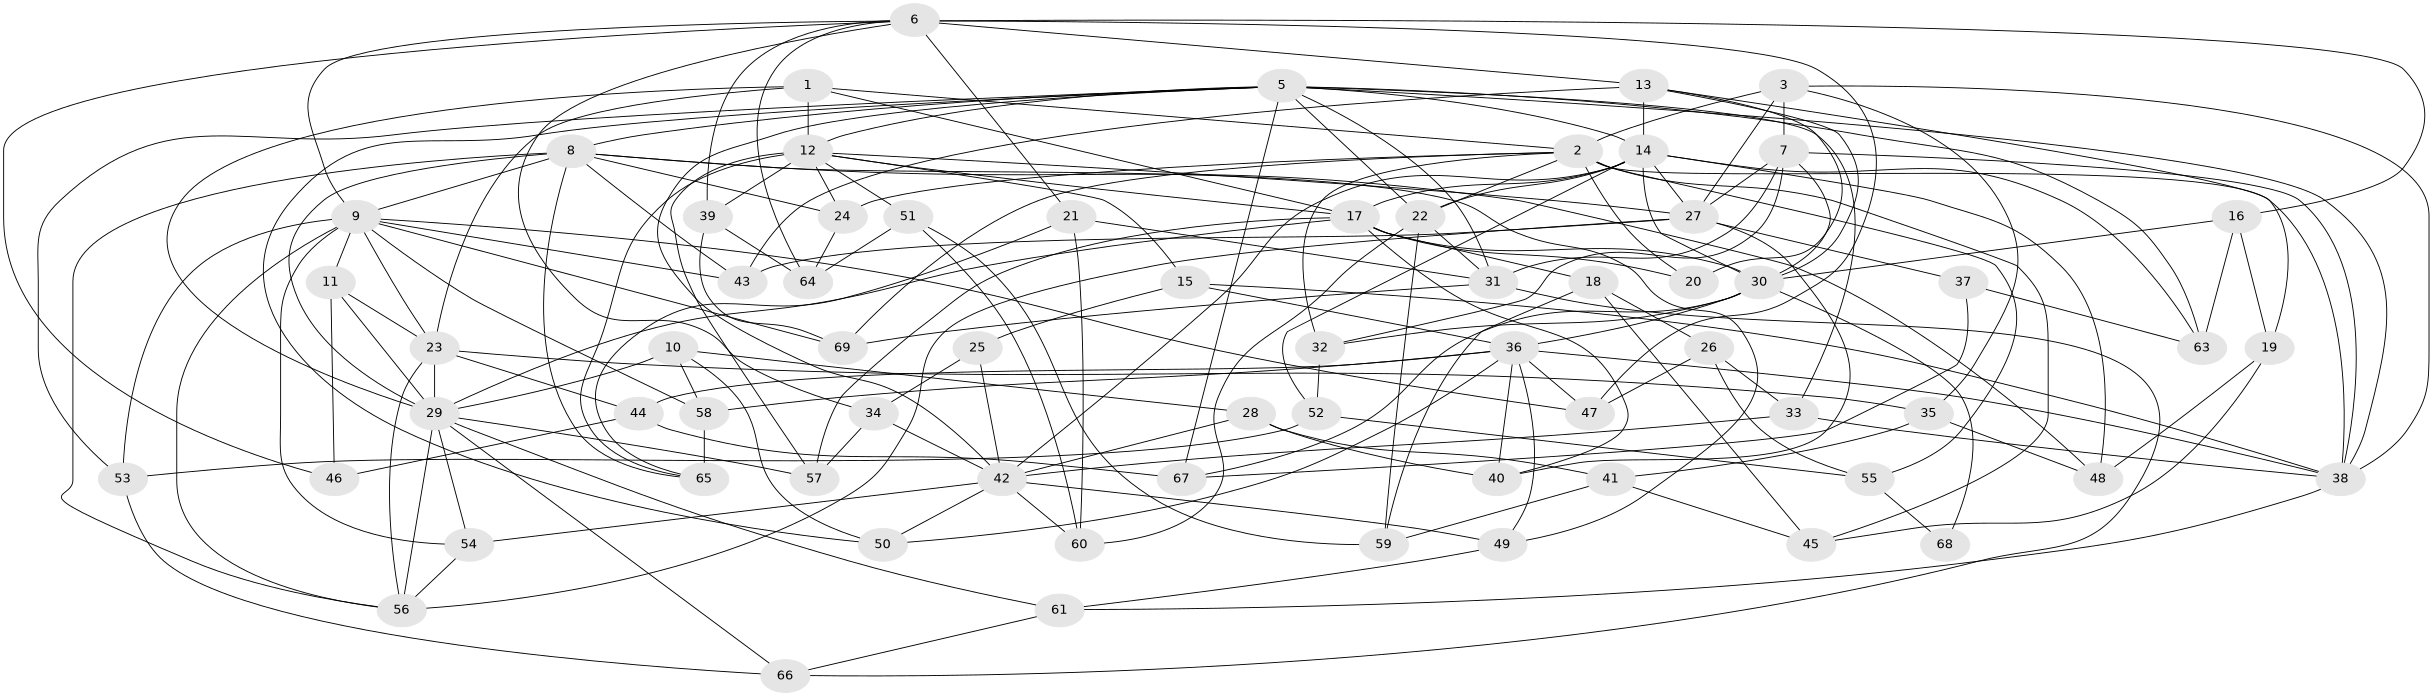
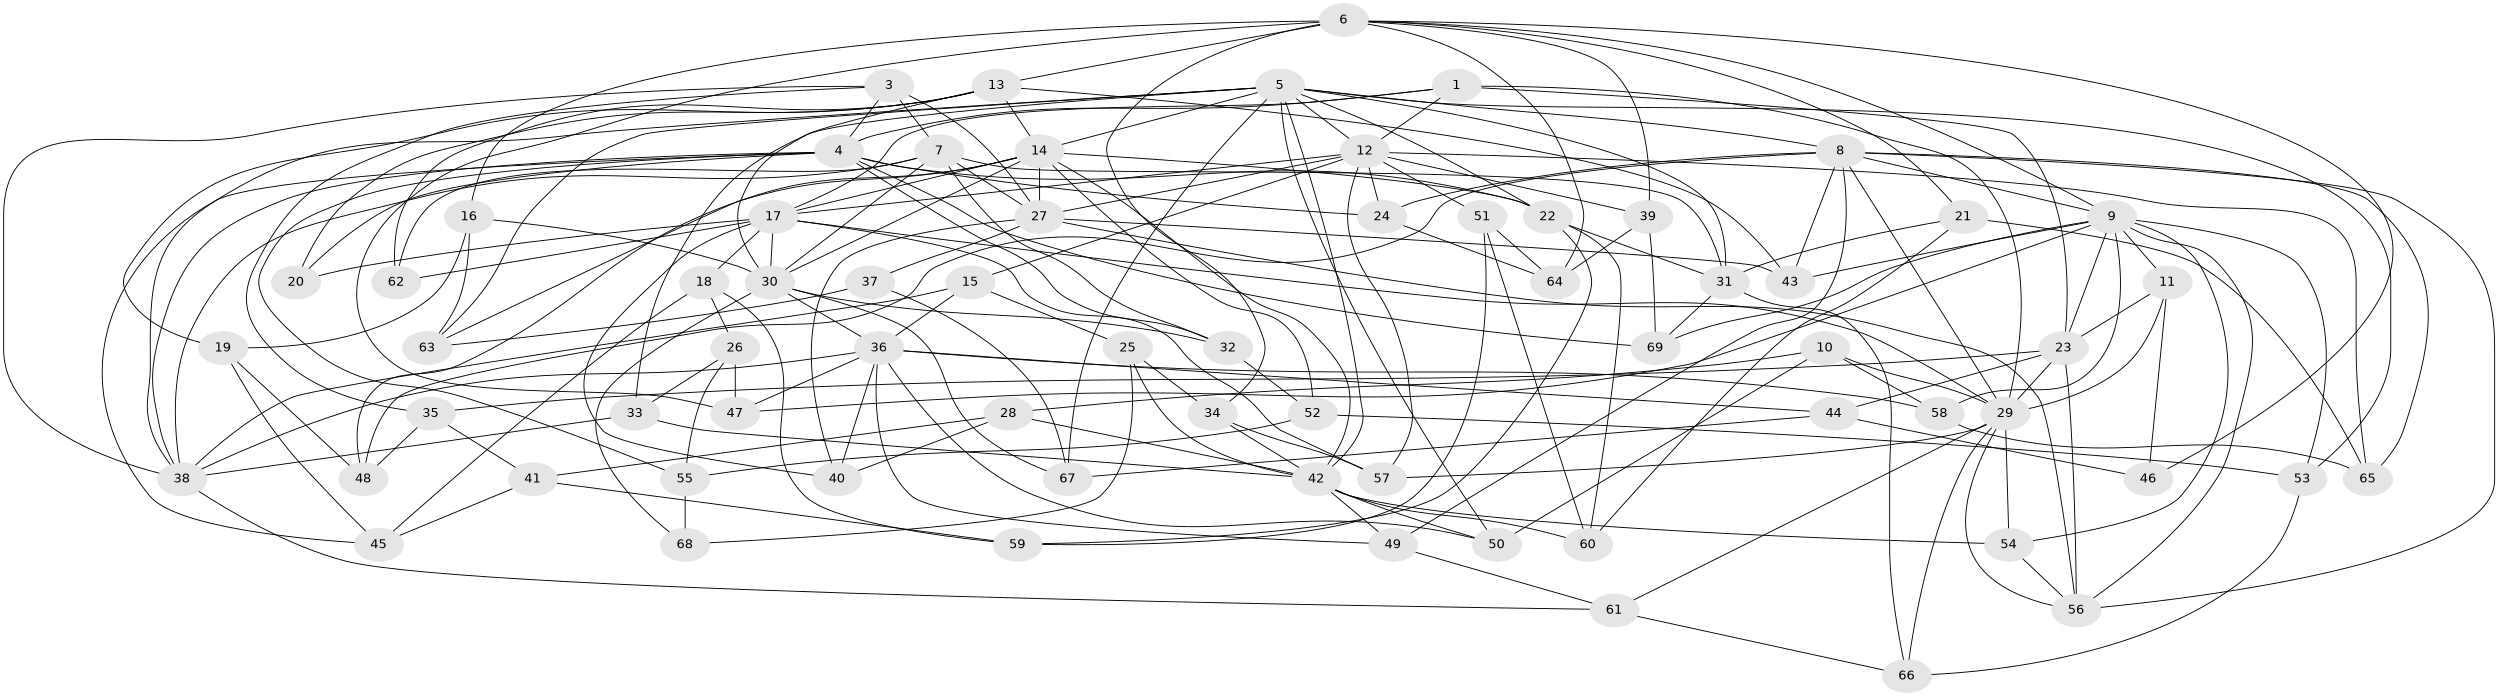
  graph {
    fontname="DejaVu Sans"
    node [color=gray90 fontname="DejaVu Sans" style=filled]
    edge [fontname="DejaVu Sans" weight=1.0]
    1
-   4 [label=2]
+   4
    12
    17
    23
    29
    38
    20
    22
    24
    32
    45
    55
    69
    27
    39
    65
    15
    51
    57
    30
+   62
    18
    40
    35
    56
    44
    54
    61
    66
    6
    46
    9
    13
    16
    21
    34
    47
    64
    3
    7
    31
    43
    37
    48
    41
    42
    50
    49
    60
    59
    52
    68
    5
    8
    14
    33
    53
    63
    67
    11
    58
    19
    36
    10
    28
    25
    26
    1 -- 4
    1 -- 12
    1 -- 17
    1 -- 23
    1 -- 29 [weight=2.0]
    4 -- 38
    4 -- 20
    4 -- 22 [weight=3.0]
    4 -- 24
    4 -- 32
    4 -- 45
    4 -- 55
    4 -- 69
    12 -- 17
    12 -- 24
    12 -- 27
    12 -- 39
    12 -- 65
    12 -- 15
    12 -- 51
    12 -- 57
    17 -- 29
    17 -- 20 [weight=2.0]
    17 -- 57
    17 -- 30 [weight=2.0]
+   17 -- 62
    17 -- 18
    17 -- 40
    23 -- 29
    23 -- 35
    23 -- 56
    23 -- 44
    29 -- 57
    29 -- 56
    29 -- 54
    29 -- 61
    29 -- 66
    38 -- 61
    22 -- 31
    22 -- 60
    22 -- 59
    24 -- 64
    32 -- 52
    55 -- 68
    27 -- 40
    27 -- 56
    27 -- 43 [weight=3.0]
    27 -- 37
    39 -- 69
    39 -- 64
    15 -- 38
    15 -- 36
    15 -- 25
    51 -- 64
    51 -- 60
    51 -- 59
    30 -- 32
    30 -- 68
    30 -- 67
    30 -- 36 [weight=2.0]
    18 -- 45
    18 -- 59
    18 -- 26
    35 -- 48
    35 -- 41
    44 -- 46
    44 -- 67
    54 -- 56
    61 -- 66
    6 -- 39
    6 -- 46
    6 -- 9
    6 -- 13 [weight=2.0]
    6 -- 16
    6 -- 21
    6 -- 34
    6 -- 47
    6 -- 64
    9 -- 23 [weight=2.0]
    9 -- 69
    9 -- 56
    9 -- 54
    9 -- 47
    9 -- 43
    9 -- 53
    9 -- 11
    9 -- 58
    13 -- 20
    13 -- 30
+   13 -- 62
    13 -- 43
    13 -- 14
    13 -- 19
    16 -- 30
    16 -- 63
    16 -- 19
    21 -- 65
    21 -- 31
    21 -- 60
    34 -- 57
    34 -- 42
    3 -- 4
    3 -- 38
    3 -- 27
    3 -- 35
    3 -- 7 [weight=2.0]
    7 -- 38
    7 -- 32
    7 -- 27 [weight=2.0]
    7 -- 30
+   7 -- 62
    7 -- 31
    31 -- 69
    31 -- 66
    37 -- 63
    37 -- 67
    41 -- 45
    41 -- 59
    42 -- 54
    42 -- 50
    42 -- 49
    42 -- 60
    49 -- 61
    52 -- 55
    52 -- 53
    5 -- 12
    5 -- 38
    5 -- 22
    5 -- 31
    5 -- 42
    5 -- 50
    5 -- 8
    5 -- 14
    5 -- 33
    5 -- 53
    5 -- 63
    5 -- 67
    8 -- 29
    8 -- 24
    8 -- 65
    8 -- 56
    8 -- 9
    8 -- 43
    8 -- 48
    8 -- 49
    14 -- 17
    14 -- 22
    14 -- 27 [weight=2.0]
    14 -- 30 [weight=2.0]
    14 -- 48
    14 -- 42
    14 -- 52
    14 -- 63
    33 -- 38
    33 -- 42
    53 -- 66
    11 -- 23
    11 -- 29
    11 -- 46
    58 -- 65
    19 -- 45
    19 -- 48
    36 -- 38
    36 -- 40
    36 -- 44
    36 -- 47
    36 -- 50
    36 -- 49
    36 -- 58
    10 -- 29
    10 -- 50
    10 -- 58
    10 -- 28
    28 -- 40
    28 -- 41
    28 -- 42
    25 -- 34
    25 -- 42
+   25 -- 68
    26 -- 55
    26 -- 47
    26 -- 33
  }
